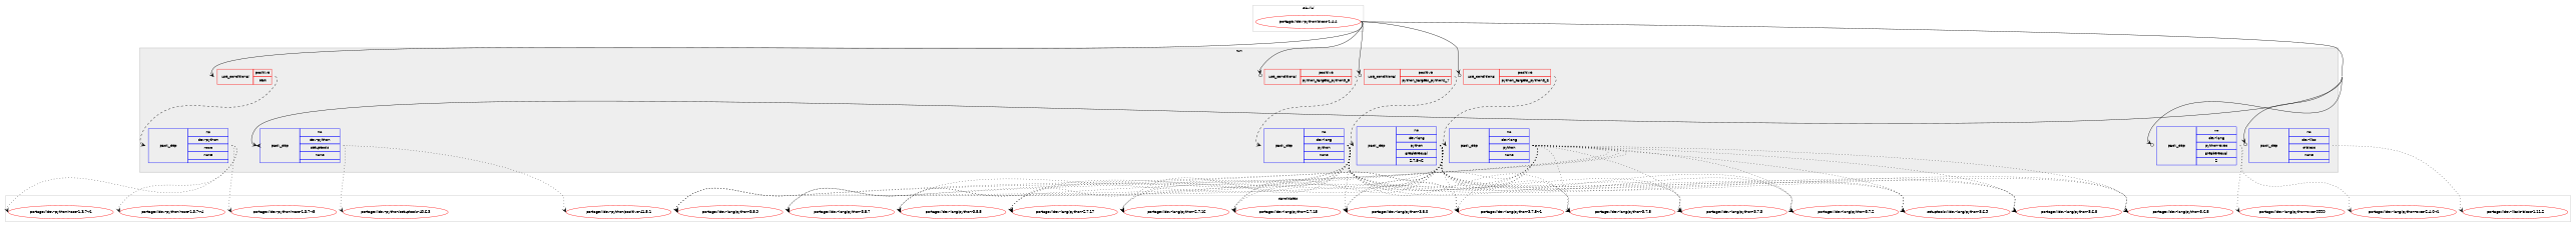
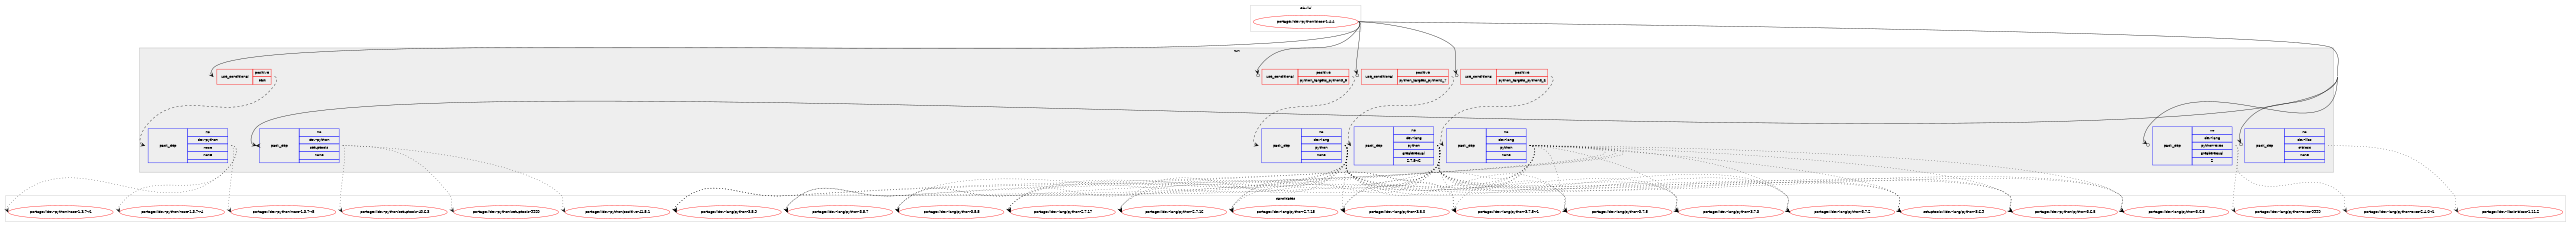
  digraph {
    compound=true
    concentrate=true
    fontname=Helvetica
    fontsize=10
    newrank=true
    rankdir=TB
    ranksep=1.5
    node [color=red fontname=Helvetica fontsize=10]
    edge [arrowhead=vee headport=w style=dotted tailport=e weight=100]
    n1 [label="portage://dev-python/blosc-1.4.4" width=4]
    n2 [color=blue label=<<TABLE BORDER="0" CELLBORDER="1" CELLSPACING="0" CELLPADDING="4" WIDTH="220"><TR><TD ROWSPAN="6" CELLPADDING="30">pack_dep</TD></TR><TR><TD WIDTH="110">no</TD></TR><TR><TD>dev-python</TD></TR><TR><TD>nose</TD></TR><TR><TD>none</TD></TR><TR><TD></TD></TR></TABLE>> shape=none]
    n3 [label=<<TABLE BORDER="0" CELLBORDER="1" CELLSPACING="0" CELLPADDING="4"><TR><TD ROWSPAN="3" CELLPADDING="10">use_conditional</TD></TR><TR><TD>positive</TD></TR><TR><TD>test</TD></TR></TABLE>> shape=none]
    n4 [color=blue label=<<TABLE BORDER="0" CELLBORDER="1" CELLSPACING="0" CELLPADDING="4" WIDTH="220"><TR><TD ROWSPAN="6" CELLPADDING="30">pack_dep</TD></TR><TR><TD WIDTH="110">no</TD></TR><TR><TD>dev-python</TD></TR><TR><TD>setuptools</TD></TR><TR><TD>none</TD></TR><TR><TD></TD></TR></TABLE>> shape=none]
    n5 [color=blue label=<<TABLE BORDER="0" CELLBORDER="1" CELLSPACING="0" CELLPADDING="4" WIDTH="220"><TR><TD ROWSPAN="6" CELLPADDING="30">pack_dep</TD></TR><TR><TD WIDTH="110">no</TD></TR><TR><TD>dev-lang</TD></TR><TR><TD>python</TD></TR><TR><TD>greaterequal</TD></TR><TR><TD>2.7.5-r2</TD></TR></TABLE>> shape=none]
    n6 [label=<<TABLE BORDER="0" CELLBORDER="1" CELLSPACING="0" CELLPADDING="4"><TR><TD ROWSPAN="3" CELLPADDING="10">use_conditional</TD></TR><TR><TD>positive</TD></TR><TR><TD>python_targets_python2_7</TD></TR></TABLE>> shape=none]
    n7 [color=blue label=<<TABLE BORDER="0" CELLBORDER="1" CELLSPACING="0" CELLPADDING="4" WIDTH="220"><TR><TD ROWSPAN="6" CELLPADDING="30">pack_dep</TD></TR><TR><TD WIDTH="110">no</TD></TR><TR><TD>dev-lang</TD></TR><TR><TD>python</TD></TR><TR><TD>none</TD></TR><TR><TD></TD></TR></TABLE>> shape=none]
    n8 [label=<<TABLE BORDER="0" CELLBORDER="1" CELLSPACING="0" CELLPADDING="4"><TR><TD ROWSPAN="3" CELLPADDING="10">use_conditional</TD></TR><TR><TD>positive</TD></TR><TR><TD>python_targets_python3_5</TD></TR></TABLE>> shape=none]
    n9 [color=blue label=<<TABLE BORDER="0" CELLBORDER="1" CELLSPACING="0" CELLPADDING="4" WIDTH="220"><TR><TD ROWSPAN="6" CELLPADDING="30">pack_dep</TD></TR><TR><TD WIDTH="110">no</TD></TR><TR><TD>dev-lang</TD></TR><TR><TD>python</TD></TR><TR><TD>none</TD></TR><TR><TD></TD></TR></TABLE>> shape=none]
    n10 [label=<<TABLE BORDER="0" CELLBORDER="1" CELLSPACING="0" CELLPADDING="4"><TR><TD ROWSPAN="3" CELLPADDING="10">use_conditional</TD></TR><TR><TD>positive</TD></TR><TR><TD>python_targets_python3_6</TD></TR></TABLE>> shape=none]
    n11 [color=blue label=<<TABLE BORDER="0" CELLBORDER="1" CELLSPACING="0" CELLPADDING="4" WIDTH="220"><TR><TD ROWSPAN="6" CELLPADDING="30">pack_dep</TD></TR><TR><TD WIDTH="110">no</TD></TR><TR><TD>dev-lang</TD></TR><TR><TD>python-exec</TD></TR><TR><TD>greaterequal</TD></TR><TR><TD>2</TD></TR></TABLE>> shape=none]
    n12 [color=blue label=<<TABLE BORDER="0" CELLBORDER="1" CELLSPACING="0" CELLPADDING="4" WIDTH="220"><TR><TD ROWSPAN="6" CELLPADDING="30">pack_dep</TD></TR><TR><TD WIDTH="110">no</TD></TR><TR><TD>dev-libs</TD></TR><TR><TD>c-blosc</TD></TR><TR><TD>none</TD></TR><TR><TD></TD></TR></TABLE>> shape=none]
    n13 [label="portage://dev-python/nose-1.3.7-r1" width=4]
    n14 [label="portage://dev-python/nose-1.3.7-r3" width=4]
    n15 [label="portage://dev-python/nose-1.3.7-r4" width=4]
    n16 [label="portage://dev-python/setuptools-40.6.3" width=4]
    n17 [label="portage://dev-python/positive-41.5.1" width=4]
+   n18 [label="portage://dev-python/setuptools-9999" width=4]
    n19 [label="portage://dev-lang/python-2.7.15" width=4]
    n20 [label="portage://dev-lang/python-2.7.16" width=4]
    n21 [label="portage://dev-lang/python-2.7.17" width=4]
    n22 [label="portage://dev-lang/python-3.5.5" width=4]
    n23 [label="portage://dev-lang/python-3.5.7" width=4]
    n24 [label="portage://dev-lang/python-3.5.9" width=4]
    n25 [label="portage://dev-lang/python-3.6.5" width=4]
-   n26 [label="portage://dev-lang/python-3.6.8" width=4]
+   n26 [label="portage://dev-python/python-3.6.8" width=4]
    n27 [label="setuptools://dev-lang/python-3.6.9" width=4]
    n28 [label="portage://dev-lang/python-3.7.2" width=4]
    n29 [label="portage://dev-lang/python-3.7.3" width=4]
    n30 [label="portage://dev-lang/python-3.7.5" width=4]
    n31 [label="portage://dev-lang/python-3.7.5-r1" width=4]
    n32 [label="portage://dev-lang/python-3.8.0" width=4]
    n33 [label="portage://dev-lang/python-exec-2.4.6-r1" width=4]
    n34 [label="portage://dev-lang/python-exec-9999" width=4]
    n35 [label="portage://dev-libs/c-blosc-1.11.2" width=4]
    subgraph cluster_1 {
      color=gray
      label=<<i>ebuild</i>>
      rank=same
      n1
    }
    subgraph cluster_2 {
      color=gray
      label=<<i>dependencies</i>>
      subgraph cluster_3 {
        color=gray
        fillcolor="#eeeeee"
        label=<<i>compile</i>>
        style=filled
        subgraph sub_4 {
          color=gray
          fillcolor="#eeeeee"
          label=<<i>compile</i>>
          style=filled
          n3
          subgraph sub_5 {
            color=gray
            fillcolor="#eeeeee"
            label=<<i>compile</i>>
            style=filled
            n2
          }
        }
        subgraph sub_6 {
          color=gray
          fillcolor="#eeeeee"
          label=<<i>compile</i>>
          style=filled
          n4
        }
      }
      subgraph cluster_7 {
        color=gray
        fillcolor="#eeeeee"
        label=<<i>compile and run</i>>
        style=filled
        subgraph sub_8 {
          color=gray
          fillcolor="#eeeeee"
          label=<<i>compile and run</i>>
          style=filled
          n6
          subgraph sub_9 {
            color=gray
            fillcolor="#eeeeee"
            label=<<i>compile and run</i>>
            style=filled
            n5
          }
        }
        subgraph sub_10 {
          color=gray
          fillcolor="#eeeeee"
          label=<<i>compile and run</i>>
          style=filled
          n8
          subgraph sub_11 {
            color=gray
            fillcolor="#eeeeee"
            label=<<i>compile and run</i>>
            style=filled
            n7
          }
        }
        subgraph sub_12 {
          color=gray
          fillcolor="#eeeeee"
          label=<<i>compile and run</i>>
          style=filled
          n10
          subgraph sub_13 {
            color=gray
            fillcolor="#eeeeee"
            label=<<i>compile and run</i>>
            style=filled
            n9
          }
        }
        subgraph sub_14 {
          color=gray
          fillcolor="#eeeeee"
          label=<<i>compile and run</i>>
          style=filled
          n11
        }
        subgraph sub_15 {
          color=gray
          fillcolor="#eeeeee"
          label=<<i>compile and run</i>>
          style=filled
          n12
        }
      }
      subgraph cluster_16 {
        color=gray
        fillcolor="#eeeeee"
        label=<<i>run</i>>
        style=filled
      }
    }
    subgraph cluster_17 {
      color=gray
      label=<<i>candidates</i>>
      rank=same
      subgraph sub_18 {
        color=black
        label=<<i>candidates</i>>
        nodesep=1
        rank=same
        n13
        n14
        n15
      }
      subgraph sub_19 {
        color=black
        label=<<i>candidates</i>>
        nodesep=1
        rank=same
        n16
        n17
+       n18
      }
      subgraph sub_20 {
        color=black
        label=<<i>candidates</i>>
        nodesep=1
        rank=same
        n19
        n20
        n21
        n22
        n23
        n24
        n25
        n26
        n27
        n28
        n29
        n30
        n31
        n32
      }
      subgraph sub_21 {
        color=black
        label=<<i>candidates</i>>
        nodesep=1
        rank=same
        n19
        n20
        n21
        n22
        n23
        n24
        n25
        n26
        n27
        n28
        n29
        n30
        n31
        n32
      }
      subgraph sub_22 {
        color=black
        label=<<i>candidates</i>>
        nodesep=1
        rank=same
        n19
        n20
        n21
        n22
        n23
        n24
        n25
        n26
        n27
        n28
        n29
        n30
        n31
        n32
      }
      subgraph sub_23 {
        color=black
        label=<<i>candidates</i>>
        nodesep=1
        rank=same
        n33
        n34
      }
      subgraph sub_24 {
        color=black
        label=<<i>candidates</i>>
        nodesep=1
        rank=same
        n35
      }
    }
    n1 -> n3 [style=solid weight=20]
    n1 -> n4 [style=solid weight=20]
    n1 -> n6 [arrowhead=odotvee style=solid weight=20]
    n1 -> n8 [arrowhead=odotvee style=solid weight=20]
    n1 -> n10 [arrowhead=odotvee style=solid weight=20]
    n1 -> n11 [arrowhead=odotvee style=solid weight=20]
    n1 -> n12 [arrowhead=odotvee style=solid weight=20]
    n2 -> n13
    n2 -> n14
    n2 -> n15
    n3 -> n2 [style=dashed weight=20]
    n4 -> n16
    n4 -> n17
+   n4 -> n18
    n5 -> n19
    n5 -> n20
    n5 -> n21
    n5 -> n22
    n5 -> n23
    n5 -> n24
    n5 -> n25
    n5 -> n26
    n5 -> n27
    n5 -> n28
    n5 -> n29
    n5 -> n30
    n5 -> n31
    n5 -> n32
    n6 -> n5 [style=dashed weight=20]
    n7 -> n19
    n7 -> n20
    n7 -> n21
    n7 -> n22
    n7 -> n23
    n7 -> n24
    n7 -> n25
    n7 -> n26
    n7 -> n27
    n7 -> n28
    n7 -> n29
    n7 -> n30
    n7 -> n31
    n7 -> n32
    n8 -> n7 [style=dashed weight=20]
    n9 -> n19
    n9 -> n20
    n9 -> n21
    n9 -> n22
    n9 -> n23
    n9 -> n24
    n9 -> n25
    n9 -> n26
    n9 -> n27
    n9 -> n28
    n9 -> n29
    n9 -> n30
    n9 -> n31
    n9 -> n32
    n10 -> n9 [style=dashed weight=20]
    n11 -> n33
    n11 -> n34
    n12 -> n35
  }
